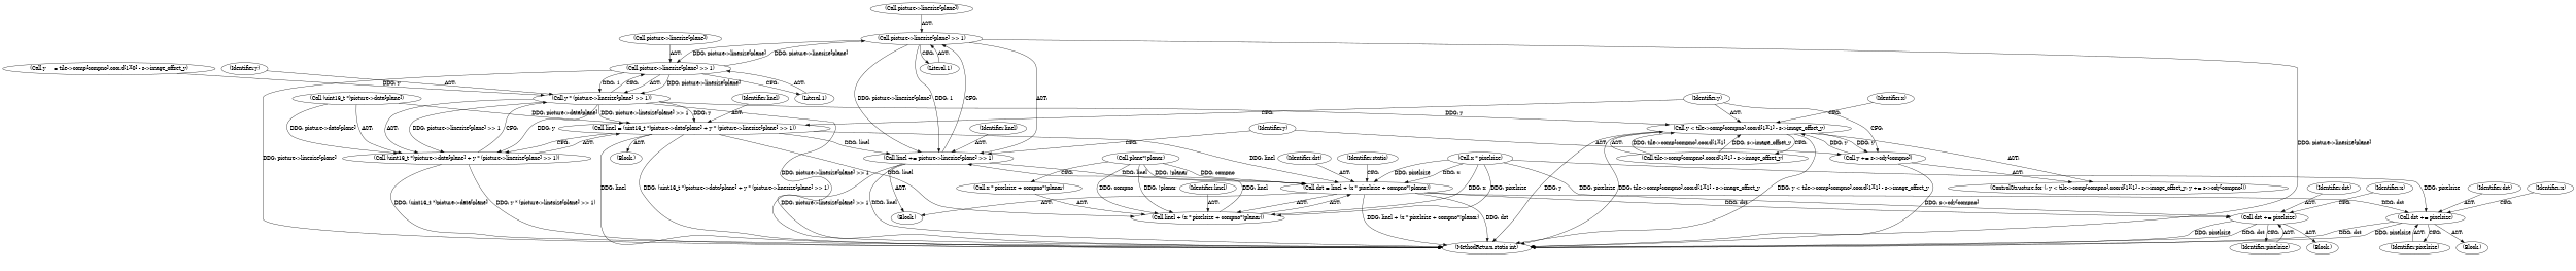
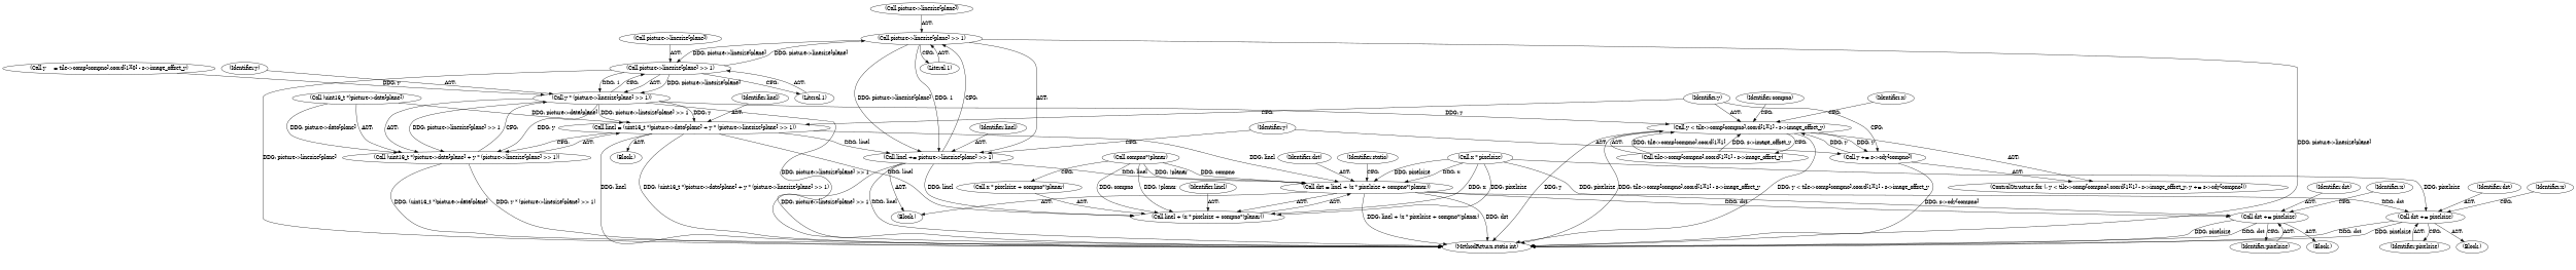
  digraph {
    n1 [label="(Call,picture->linesize[plane] >> 1)"]
    n2 [label="(Call,picture->linesize[plane] >> 1)"]
    n3 [label="(Call,linel += picture->linesize[plane] >> 1)"]
    n4 [label="(MethodReturn,static int)"]
    n5 [label="(Literal,1)"]
    n6 [label="(Call,y * (picture->linesize[plane] >> 1))"]
    n7 [label="(Literal,1)"]
    n8 [label="(Call,dst = linel + (x * pixelsize + compno*!planar))"]
    n9 [label="(Call,linel + (x * pixelsize + compno*!planar))"]
    n10 [label="(Block,)"]
    n11 [label="(Call,linel = (uint16_t *)picture->data[plane] + y * (picture->linesize[plane] >> 1))"]
    n12 [label="(Call,(uint16_t *)picture->data[plane] + y * (picture->linesize[plane] >> 1))"]
    n13 [label="(Call,y < tile->comp[compno].coord[1][1] - s->image_offset_y)"]
    n14 [label="(Block,)"]
    n15 [label="(Call,y += s->cdy[compno])"]
    n16 [label="(Call,tile->comp[compno].coord[1][1] - s->image_offset_y)"]
    n17 [label="(ControlStructure,for (; y < tile->comp[compno].coord[1][1] - s->image_offset_y; y += s->cdy[compno]))"]
    n18 [label="(Call,dst += pixelsize)"]
    n19 [label="(Call,dst += pixelsize)"]
    n20 [label="(Block,)"]
    n21 [label="(Identifier,pixelsize)"]
    n22 [label="(Identifier,pixelsize)"]
    n23 [label="(Block,)"]
    n24 [label="(Call,x * pixelsize + compno*!planar)"]
    n25 [label="(Call,(uint16_t *)picture->data[plane])"]
    n26 [label="(Call,x * pixelsize)"]
    n27 [label="(Identifier,dst)"]
+   n28 [label="(Identifier,compno)"]
    n29 [label="(Identifier,dst)"]
    n30 [label="(Call,picture->linesize[plane])"]
    n31 [label="(Identifier,linel)"]
    n32 [label="(Identifier,linel)"]
    n33 [label="(Identifier,dst)"]
    n34 [label="(Identifier,static)"]
-   n35 [label="(Call,plane*!planar)"]
+   n35 [label="(Call,compno*!planar)"]
    n36 [label="(Call,picture->linesize[plane])"]
    n37 [label="(Identifier,x)"]
    n38 [label="(Identifier,linel)"]
    n39 [label="(Identifier,y)"]
    n40 [label="(Call,y     = tile->comp[compno].coord[1][0] - s->image_offset_y)"]
    n41 [label="(Identifier,y)"]
    n42 [label="(Identifier,x)"]
    n43 [label="(Identifier,x)"]
    n44 [label="(Identifier,y)"]
    n1 -> n2 [label="DDG: picture->linesize[plane]"]
    n1 -> n3 [label="AST: "]
    n1 -> n3 [label="DDG: picture->linesize[plane]"]
    n1 -> n3 [label="DDG: 1"]
    n1 -> n4 [label="DDG: picture->linesize[plane]"]
    n1 -> n5 [label="CFG: "]
    n2 -> n1 [label="DDG: picture->linesize[plane]"]
    n2 -> n4 [label="DDG: picture->linesize[plane]"]
    n2 -> n6 [label="AST: "]
    n2 -> n6 [label="DDG: picture->linesize[plane]"]
    n2 -> n6 [label="DDG: 1"]
    n2 -> n7 [label="CFG: "]
    n3 -> n1 [label="CFG: "]
    n3 -> n4 [label="DDG: linel"]
    n3 -> n4 [label="DDG: picture->linesize[plane] >> 1"]
    n3 -> n8 [label="DDG: linel"]
-   n9 -> n3 [label="DDG: linel"]
+   n3 -> n9 [label="DDG: linel"]
    n3 -> n10 [label="AST: "]
    n5 -> n1 [label="AST: "]
    n6 -> n2 [label="CFG: "]
    n6 -> n4 [label="DDG: picture->linesize[plane] >> 1"]
    n6 -> n11 [label="DDG: y"]
    n6 -> n11 [label="DDG: picture->linesize[plane] >> 1"]
    n6 -> n12 [label="AST: "]
    n6 -> n12 [label="DDG: y"]
    n6 -> n12 [label="DDG: picture->linesize[plane] >> 1"]
    n6 -> n13 [label="DDG: y"]
    n7 -> n2 [label="AST: "]
    n8 -> n4 [label="DDG: linel + (x * pixelsize + compno*!planar)"]
    n8 -> n4 [label="DDG: dst"]
    n8 -> n9 [label="AST: "]
    n8 -> n10 [label="AST: "]
    n8 -> n18 [label="DDG: dst"]
    n8 -> n19 [label="DDG: dst"]
    n9 -> n8 [label="AST: "]
    n11 -> n3 [label="DDG: linel"]
    n11 -> n4 [label="DDG: (uint16_t *)picture->data[plane] + y * (picture->linesize[plane] >> 1)"]
    n11 -> n4 [label="DDG: linel"]
    n11 -> n8 [label="DDG: linel"]
    n11 -> n9 [label="DDG: linel"]
    n11 -> n12 [label="CFG: "]
    n11 -> n14 [label="AST: "]
    n12 -> n4 [label="DDG: (uint16_t *)picture->data[plane]"]
    n12 -> n4 [label="DDG: y * (picture->linesize[plane] >> 1)"]
    n12 -> n6 [label="CFG: "]
    n12 -> n11 [label="AST: "]
    n13 -> n4 [label="DDG: y"]
    n13 -> n4 [label="DDG: tile->comp[compno].coord[1][1] - s->image_offset_y"]
    n13 -> n4 [label="DDG: y < tile->comp[compno].coord[1][1] - s->image_offset_y"]
    n13 -> n15 [label="DDG: y"]
    n13 -> n16 [label="CFG: "]
    n13 -> n17 [label="AST: "]
    n15 -> n4 [label="DDG: s->cdy[compno]"]
    n15 -> n13 [label="DDG: y"]
    n15 -> n17 [label="AST: "]
    n16 -> n13 [label="AST: "]
    n16 -> n13 [label="DDG: tile->comp[compno].coord[1][1]"]
    n16 -> n13 [label="DDG: s->image_offset_y"]
    n18 -> n4 [label="DDG: pixelsize"]
    n18 -> n4 [label="DDG: dst"]
    n18 -> n20 [label="AST: "]
    n18 -> n21 [label="CFG: "]
    n19 -> n4 [label="DDG: pixelsize"]
    n19 -> n4 [label="DDG: dst"]
    n19 -> n22 [label="CFG: "]
    n19 -> n23 [label="AST: "]
    n21 -> n18 [label="AST: "]
    n22 -> n19 [label="AST: "]
    n24 -> n9 [label="AST: "]
    n25 -> n11 [label="DDG: picture->data[plane]"]
    n25 -> n12 [label="AST: "]
    n25 -> n12 [label="DDG: picture->data[plane]"]
    n26 -> n8 [label="DDG: x"]
    n26 -> n8 [label="DDG: pixelsize"]
    n26 -> n9 [label="DDG: x"]
    n26 -> n9 [label="DDG: pixelsize"]
    n26 -> n18 [label="DDG: pixelsize"]
    n26 -> n19 [label="DDG: pixelsize"]
    n27 -> n18 [label="AST: "]
+   n28 -> n13 [label="CFG: "]
    n29 -> n8 [label="AST: "]
    n30 -> n1 [label="AST: "]
    n31 -> n3 [label="AST: "]
    n32 -> n9 [label="AST: "]
    n33 -> n19 [label="AST: "]
    n34 -> n8 [label="CFG: "]
    n35 -> n8 [label="DDG: compno"]
    n35 -> n8 [label="DDG: !planar"]
    n35 -> n9 [label="DDG: compno"]
    n35 -> n9 [label="DDG: !planar"]
    n35 -> n24 [label="CFG: "]
    n36 -> n2 [label="AST: "]
    n37 -> n19 [label="CFG: "]
    n38 -> n11 [label="AST: "]
    n39 -> n3 [label="CFG: "]
    n39 -> n15 [label="AST: "]
    n40 -> n6 [label="DDG: y"]
    n41 -> n6 [label="AST: "]
    n42 -> n18 [label="CFG: "]
    n43 -> n13 [label="CFG: "]
    n44 -> n11 [label="CFG: "]
    n44 -> n13 [label="AST: "]
    n44 -> n15 [label="CFG: "]
  }
